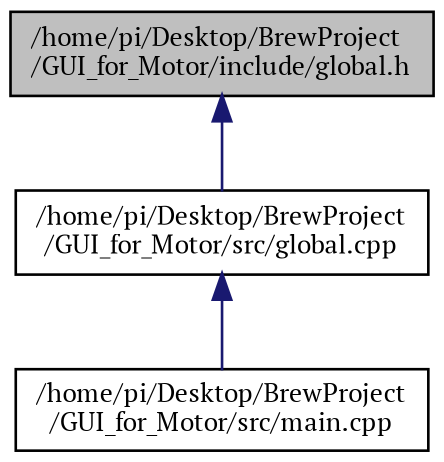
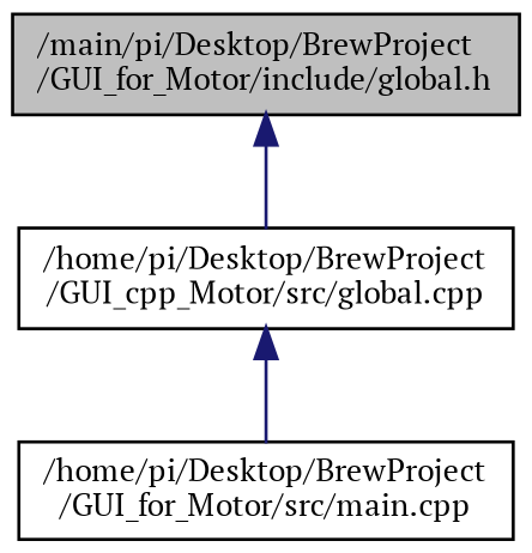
  digraph {
    fontname="PT Serif"
    node [color=black fillcolor=white fontname="PT Serif" fontsize=10 shape=record style=filled]
    edge [color=midnightblue dir=back fontname="PT Serif" fontsize=10 labelfontname=Helvetica labelfontsize=10 style=solid]
-   n1 [fillcolor=grey75 fontcolor=black height=0.2 label="/home/pi/Desktop/BrewProject\l/GUI_for_Motor/include/global.h" width=0.4]
-   n2 [height=0.2 label="/home/pi/Desktop/BrewProject\l/GUI_for_Motor/src/global.cpp" width=0.4]
+   n1 [fillcolor=grey75 fontcolor=black height=0.2 label="/main/pi/Desktop/BrewProject\l/GUI_for_Motor/include/global.h" width=0.4]
+   n2 [height=0.2 label="/home/pi/Desktop/BrewProject\l/GUI_cpp_Motor/src/global.cpp" width=0.4]
    n3 [height=0.2 label="/home/pi/Desktop/BrewProject\l/GUI_for_Motor/src/main.cpp" width=0.4]
    n1 -> n2
    n2 -> n3
  }
